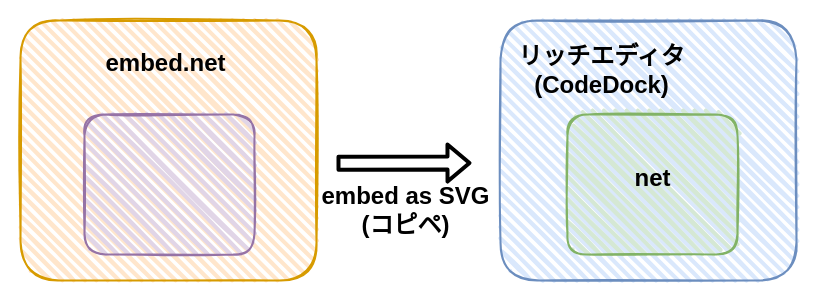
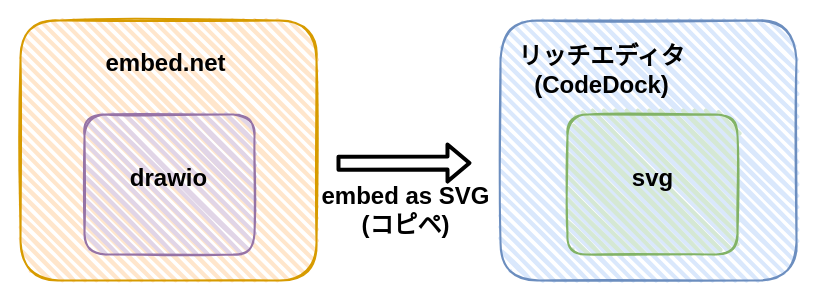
  <mxCell id="0" />
  <mxCell id="1" parent="0" />
  <mxCell id="2" value="" style="rounded=1;whiteSpace=wrap;html=1;strokeWidth=2;fillWeight=4;hachureGap=8;hachureAngle=45;fillColor=#ffe6cc;sketch=1;strokeColor=#d79b00;" parent="1" vertex="1"><mxGeometry x="20" y="20" width="296" height="260" as="geometry" /></mxCell>
  <mxCell id="3" value="" style="rounded=1;whiteSpace=wrap;html=1;strokeWidth=2;fillWeight=4;hachureGap=8;hachureAngle=45;fillColor=#dae8fc;sketch=1;strokeColor=#6c8ebf;" parent="1" vertex="1"><mxGeometry x="500" y="20" width="296" height="260" as="geometry" /></mxCell>
  <mxCell id="4" value="リッチエディタ&lt;br&gt;(CodeDock)" style="text;strokeColor=none;fillColor=none;html=1;fontSize=24;fontStyle=1;verticalAlign=middle;align=center;" parent="1" vertex="1"><mxGeometry x="551" y="50" width="100" height="40" as="geometry" /></mxCell>
  <mxCell id="5" value="embed as SVG&lt;br&gt;(コピペ)" style="text;strokeColor=none;fillColor=none;html=1;fontSize=24;fontStyle=1;verticalAlign=middle;align=center;" parent="1" vertex="1"><mxGeometry x="355" y="190" width="100" height="40" as="geometry" /></mxCell>
  <mxCell id="6" value="" style="rounded=1;whiteSpace=wrap;html=1;strokeWidth=2;fillWeight=4;hachureGap=8;hachureAngle=45;fillColor=#e1d5e7;sketch=1;strokeColor=#9673a6;" parent="1" vertex="1"><mxGeometry x="84" y="114" width="170" height="140" as="geometry" /></mxCell>
+ <mxCell id="7" value="drawio" style="text;strokeColor=none;fillColor=none;html=1;fontSize=24;fontStyle=1;verticalAlign=middle;align=center;" parent="1" vertex="1"><mxGeometry x="118" y="158" width="100" height="40" as="geometry" /></mxCell>
  <mxCell id="8" value="embed.net" style="text;strokeColor=none;fillColor=none;html=1;fontSize=24;fontStyle=1;verticalAlign=middle;align=center;" parent="1" vertex="1"><mxGeometry x="115" y="43" width="100" height="40" as="geometry" /></mxCell>
  <mxCell id="9" value="" style="rounded=1;whiteSpace=wrap;html=1;strokeWidth=2;fillWeight=4;hachureGap=8;hachureAngle=45;fillColor=#d5e8d4;sketch=1;strokeColor=#82b366;" parent="1" vertex="1"><mxGeometry x="567" y="114" width="170" height="140" as="geometry" /></mxCell>
  <mxCell id="10" value="" style="shape=flexArrow;endArrow=classic;html=1;strokeWidth=4;" parent="1" edge="1"><mxGeometry width="50" height="50" relative="1" as="geometry"><mxPoint x="336" y="162.739" as="sourcePoint" /><mxPoint x="471" y="162.5" as="targetPoint" /></mxGeometry></mxCell>
- <mxCell id="11" value="net" style="text;strokeColor=none;fillColor=none;html=1;fontSize=24;fontStyle=1;verticalAlign=middle;align=center;" parent="1" vertex="1"><mxGeometry x="602" y="158" width="100" height="40" as="geometry" /></mxCell>
+ <mxCell id="11" value="svg" style="text;strokeColor=none;fillColor=none;html=1;fontSize=24;fontStyle=1;verticalAlign=middle;align=center;" parent="1" vertex="1"><mxGeometry x="602" y="158" width="100" height="40" as="geometry" /></mxCell>
